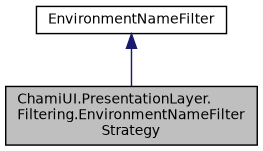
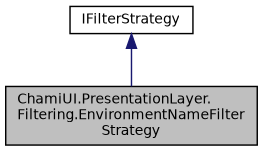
  digraph {
    node [color=black fontname=Helvetica fontsize=10 shape=record style=filled]
    n1 [fillcolor=grey75 fontcolor=black height=0.2 label="ChamiUI.PresentationLayer.\lFiltering.EnvironmentNameFilter\lStrategy" width=0.4]
-   n2 [fillcolor=white height=0.2 label=EnvironmentNameFilter width=0.4]
+   n2 [fillcolor=white height=0.2 label=IFilterStrategy width=0.4]
    n2 -> n1 [color=midnightblue dir=back fontname=Helvetica fontsize=10 labelfontname=Helvetica labelfontsize=10 style=solid]
  }
